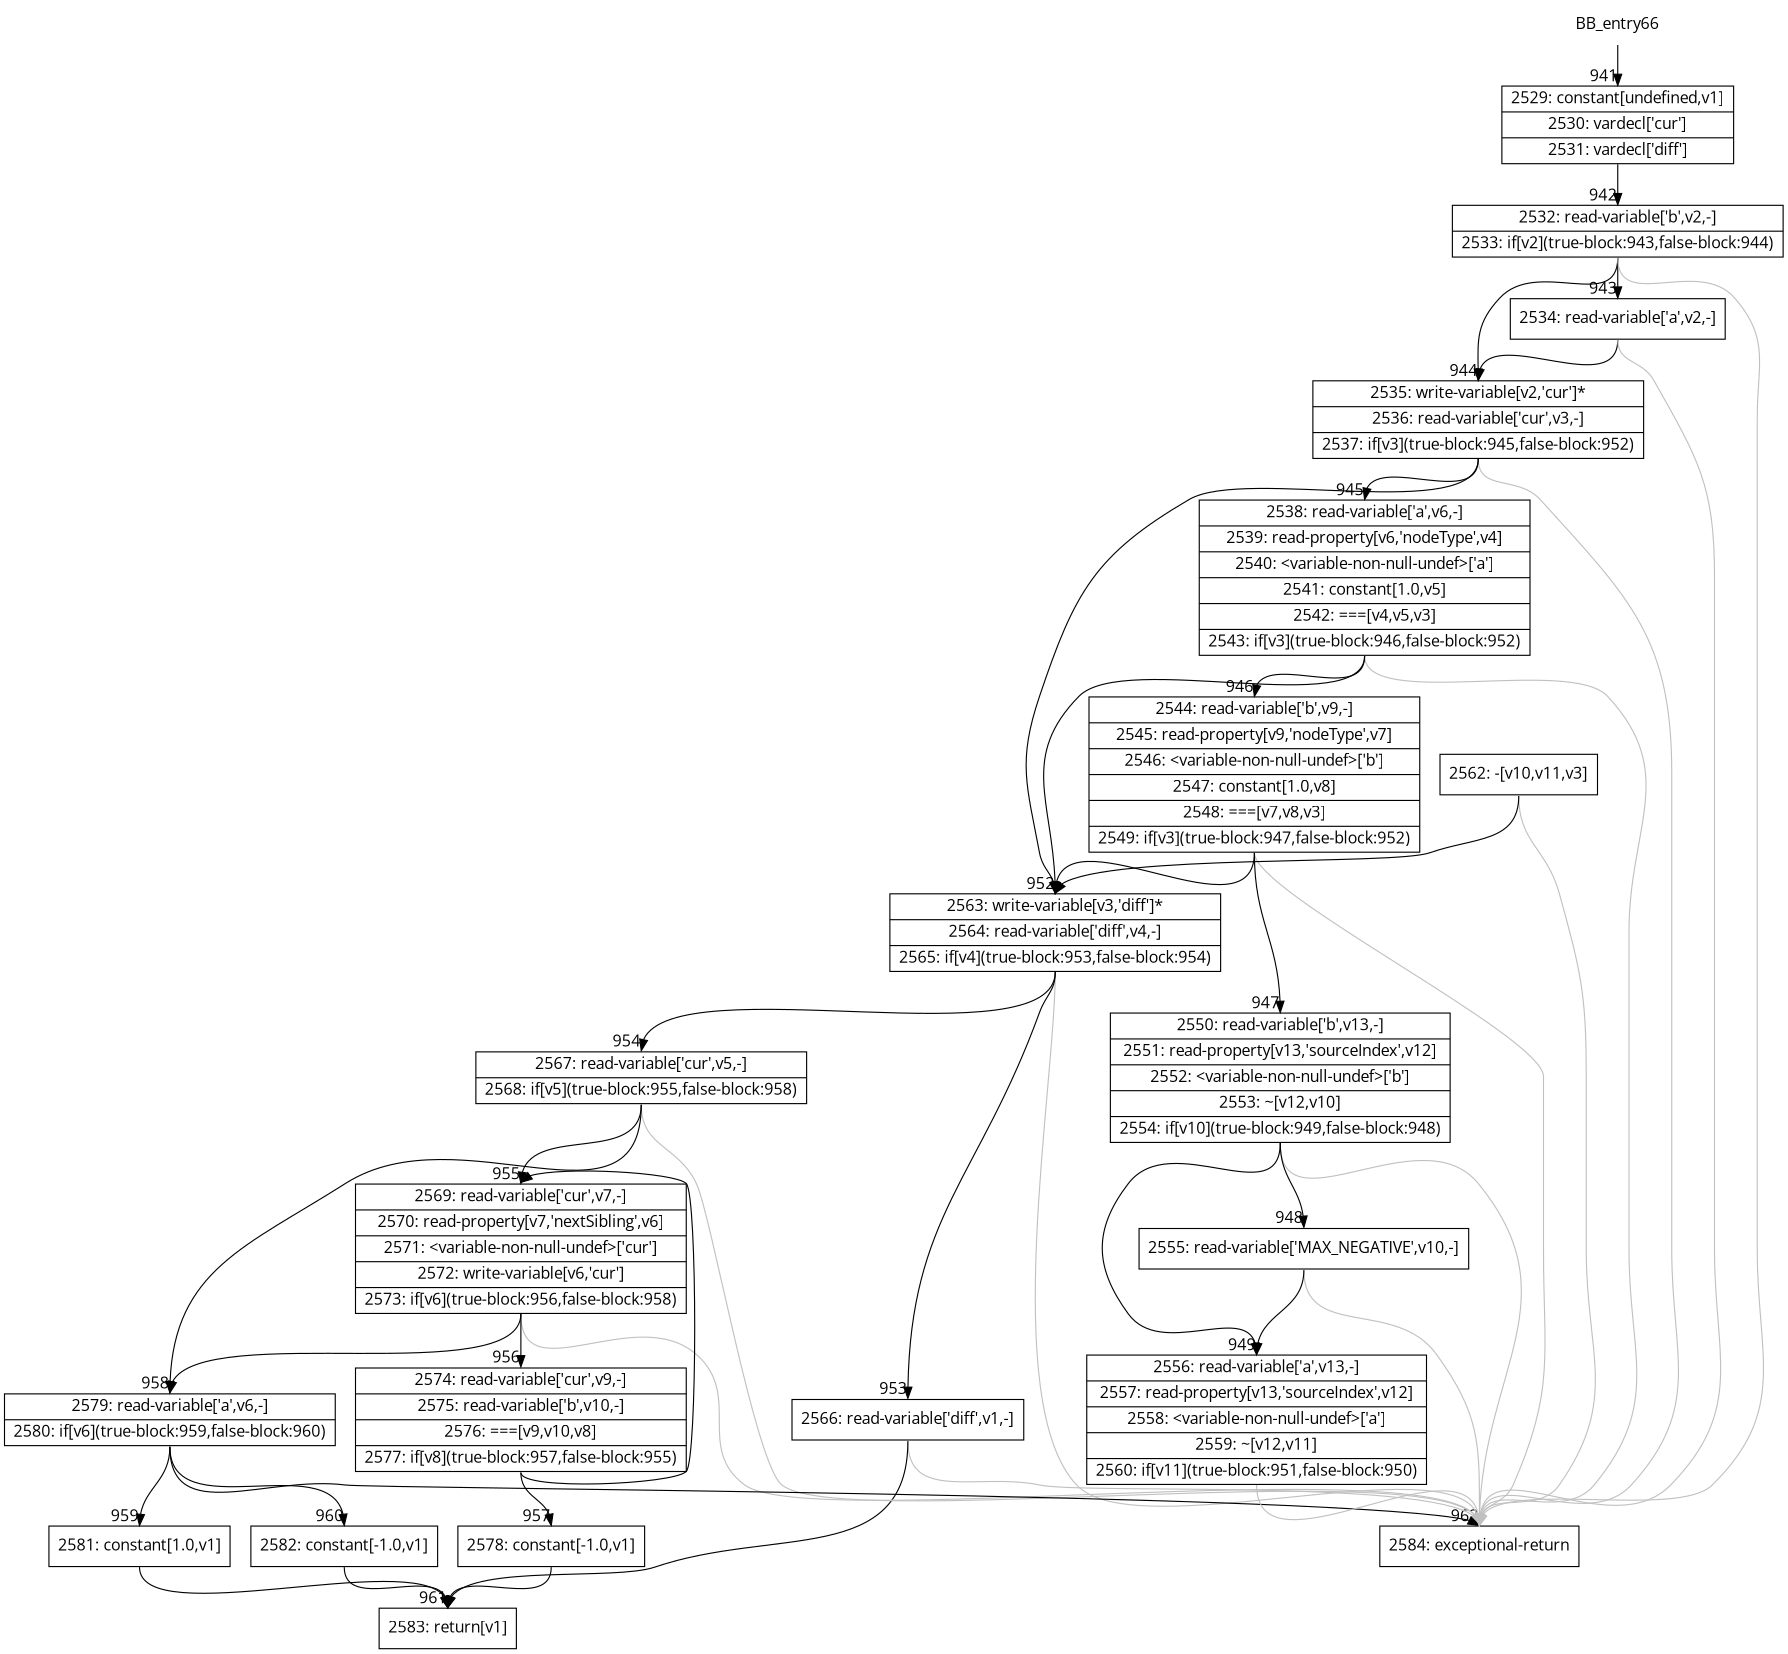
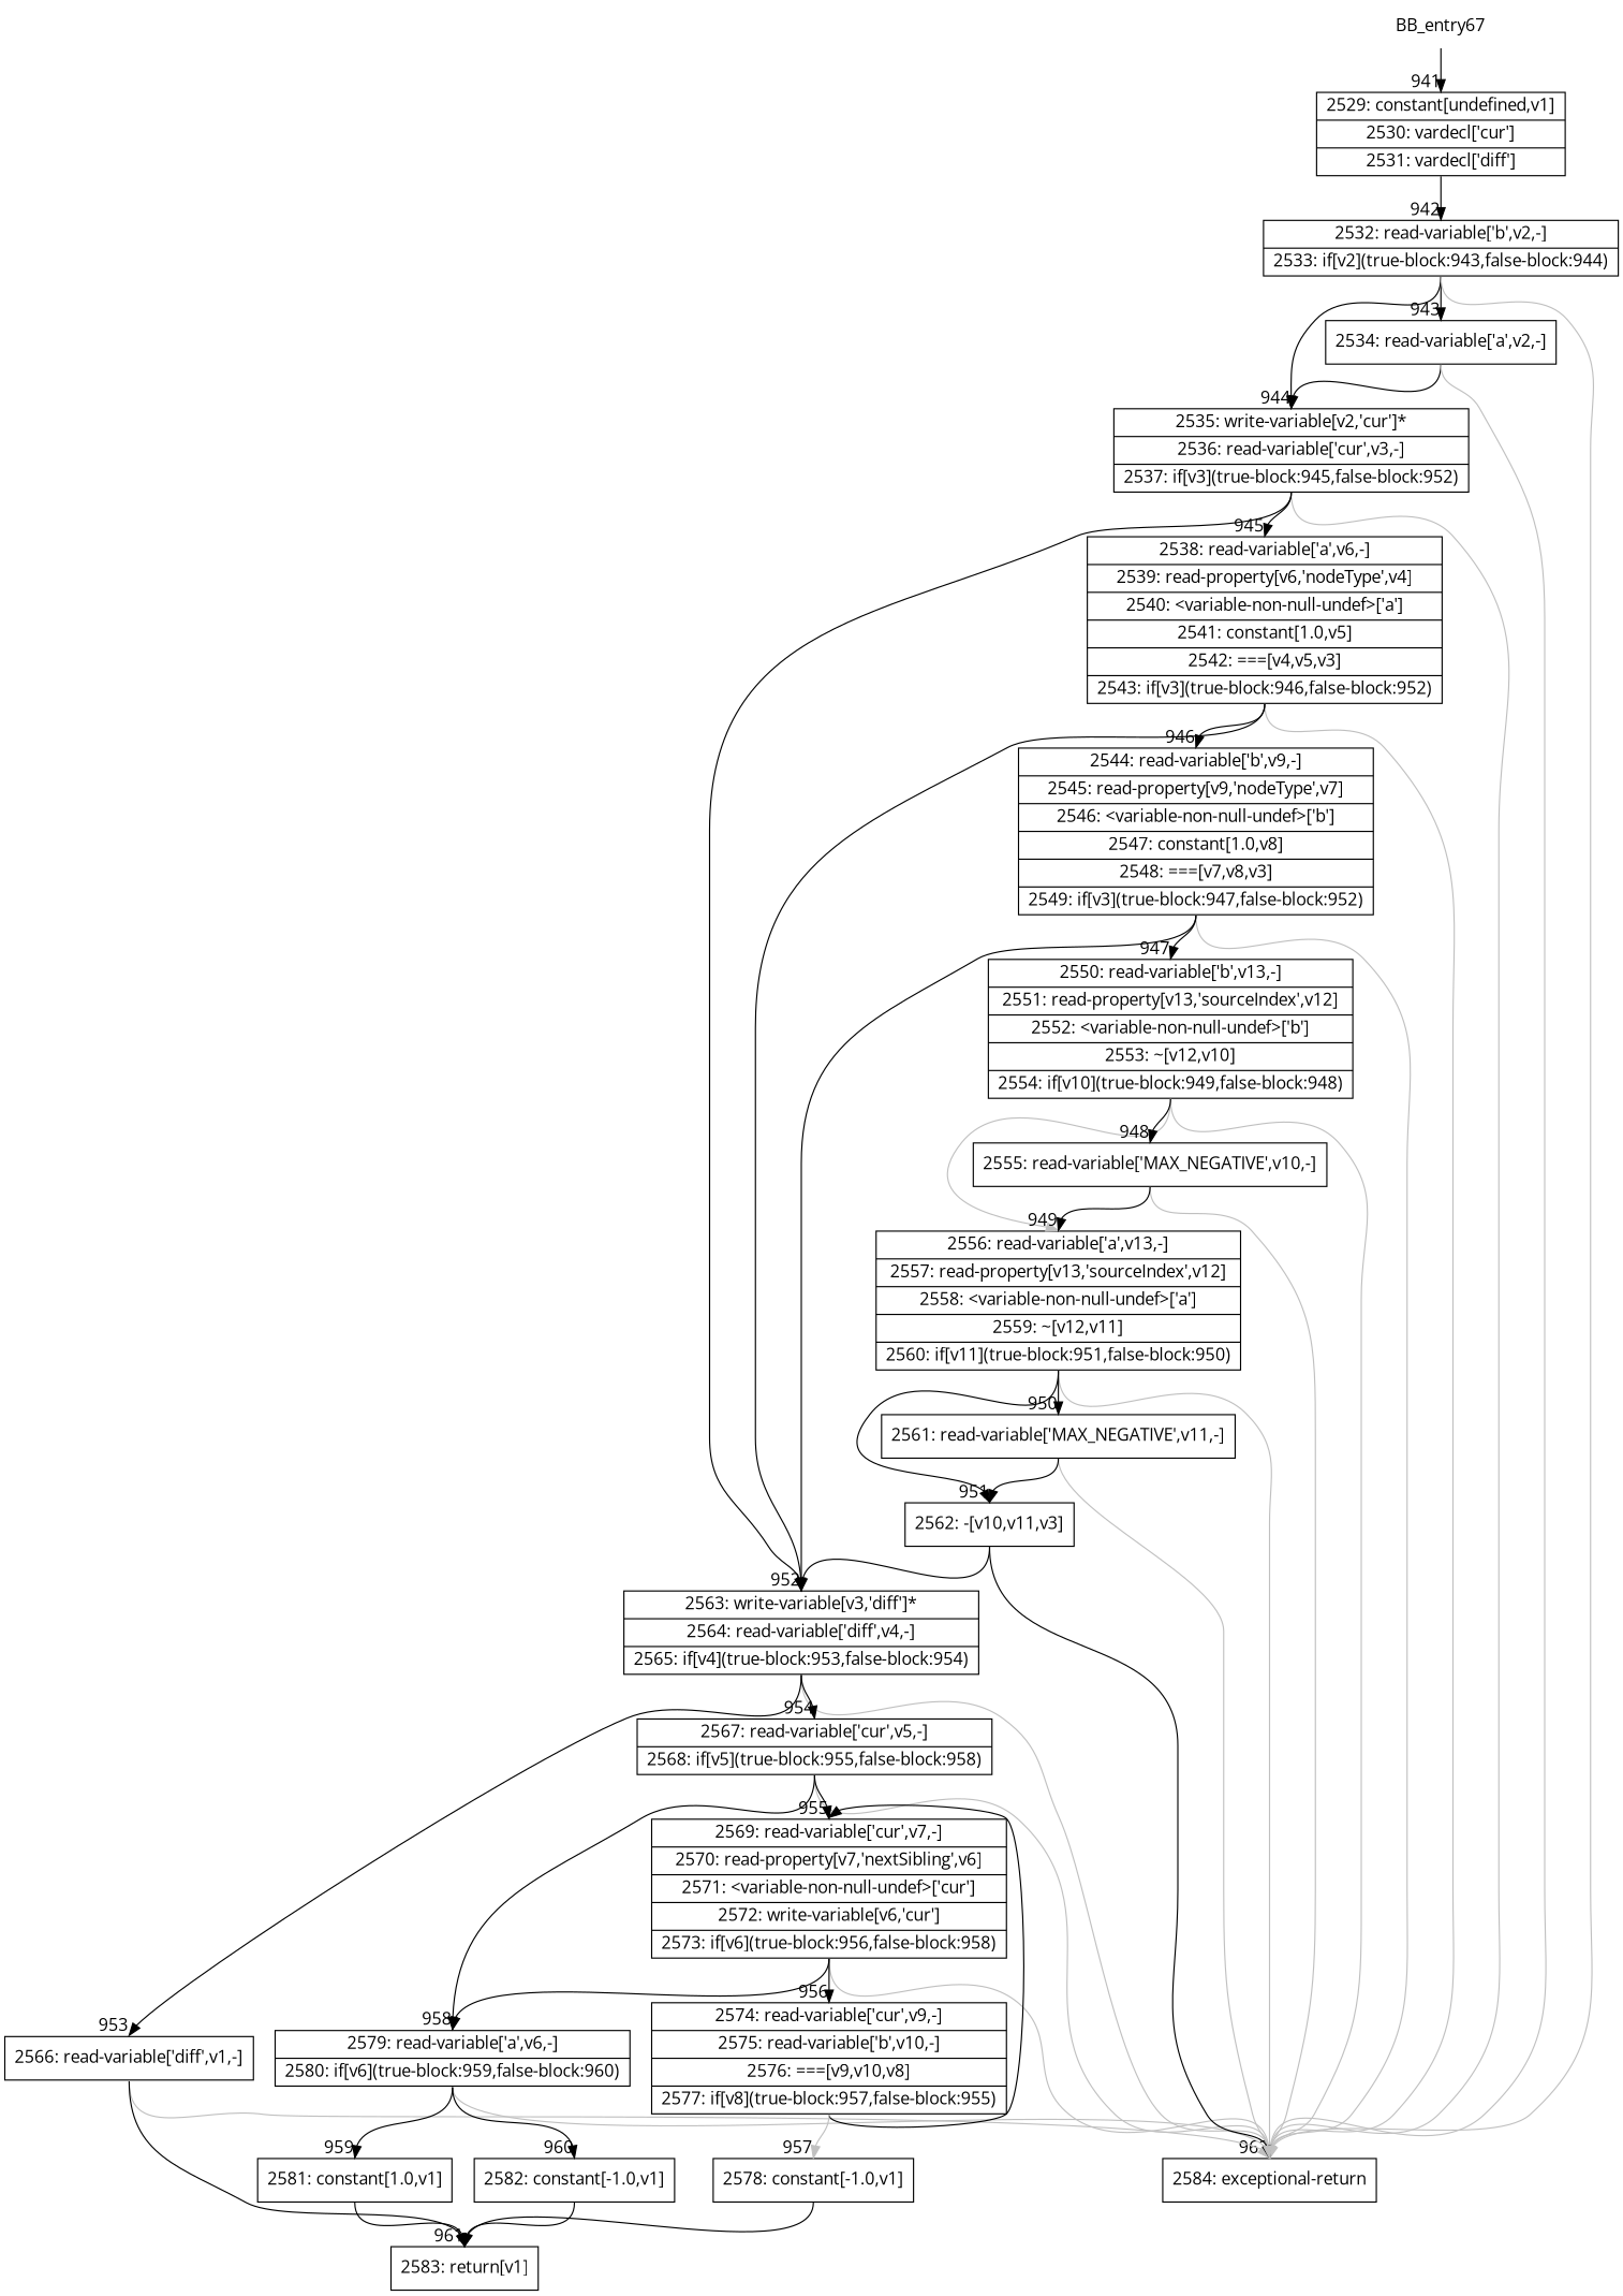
  digraph {
    fontname="Open Sans"
    rankdir=TD
    node [fontname="Open Sans" shape=record]
    edge [fontname="Open Sans" headport=n tailport=s]
-   BB_entry66 [shape=none]
+   BB_entry66 [shape=none label=BB_entry67]
    n2 [label="{2529: constant[undefined,v1]|2530: vardecl['cur']|2531: vardecl['diff']}"]
    n3 [label="{2532: read-variable['b',v2,-]|2533: if[v2](true-block:943,false-block:944)}"]
    n4 [label="{2535: write-variable[v2,'cur']*|2536: read-variable['cur',v3,-]|2537: if[v3](true-block:945,false-block:952)}"]
    n5 [label="{2534: read-variable['a',v2,-]}"]
    n6 [label="{2584: exceptional-return}"]
    n7 [label="{2563: write-variable[v3,'diff']*|2564: read-variable['diff',v4,-]|2565: if[v4](true-block:953,false-block:954)}"]
    n8 [label="{2538: read-variable['a',v6,-]|2539: read-property[v6,'nodeType',v4]|2540: \<variable-non-null-undef\>['a']|2541: constant[1.0,v5]|2542: ===[v4,v5,v3]|2543: if[v3](true-block:946,false-block:952)}"]
    n9 [label="{2566: read-variable['diff',v1,-]}"]
    n10 [label="{2567: read-variable['cur',v5,-]|2568: if[v5](true-block:955,false-block:958)}"]
    n11 [label="{2544: read-variable['b',v9,-]|2545: read-property[v9,'nodeType',v7]|2546: \<variable-non-null-undef\>['b']|2547: constant[1.0,v8]|2548: ===[v7,v8,v3]|2549: if[v3](true-block:947,false-block:952)}"]
    n12 [label="{2583: return[v1]}"]
    n13 [label="{2569: read-variable['cur',v7,-]|2570: read-property[v7,'nextSibling',v6]|2571: \<variable-non-null-undef\>['cur']|2572: write-variable[v6,'cur']|2573: if[v6](true-block:956,false-block:958)}"]
    n14 [label="{2579: read-variable['a',v6,-]|2580: if[v6](true-block:959,false-block:960)}"]
    n15 [label="{2550: read-variable['b',v13,-]|2551: read-property[v13,'sourceIndex',v12]|2552: \<variable-non-null-undef\>['b']|2553: ~[v12,v10]|2554: if[v10](true-block:949,false-block:948)}"]
    n16 [label="{2556: read-variable['a',v13,-]|2557: read-property[v13,'sourceIndex',v12]|2558: \<variable-non-null-undef\>['a']|2559: ~[v12,v11]|2560: if[v11](true-block:951,false-block:950)}"]
    n17 [label="{2555: read-variable['MAX_NEGATIVE',v10,-]}"]
    n18 [label="{2562: -[v10,v11,v3]}"]
+   n19 [label="{2561: read-variable['MAX_NEGATIVE',v11,-]}"]
    n20 [label="{2574: read-variable['cur',v9,-]|2575: read-variable['b',v10,-]|2576: ===[v9,v10,v8]|2577: if[v8](true-block:957,false-block:955)}"]
    n21 [label="{2581: constant[1.0,v1]}"]
    n22 [label="{2582: constant[-1.0,v1]}"]
    n23 [label="{2578: constant[-1.0,v1]}"]
    BB_entry66 -> n2 [headlabel="    941"]
    n2 -> n3 [headlabel="      942"]
    n3 -> n4 [headlabel="      944"]
    n3 -> n5 [headlabel="      943"]
    n3 -> n6 [color=gray headlabel="      962"]
    n4 -> n6 [color=gray]
    n4 -> n7 [headlabel="      952"]
    n4 -> n8 [headlabel="      945"]
    n5 -> n4
    n5 -> n6 [color=gray]
    n7 -> n6 [color=gray]
    n7 -> n9 [headlabel="      953"]
    n7 -> n10 [headlabel="      954"]
    n8 -> n6 [color=gray]
    n8 -> n7
    n8 -> n11 [headlabel="      946"]
    n9 -> n6 [color=gray]
    n9 -> n12 [headlabel="      961"]
    n10 -> n6 [color=gray]
    n10 -> n13 [headlabel="      955"]
    n10 -> n14 [headlabel="      958"]
    n11 -> n6 [color=gray]
    n11 -> n7
    n11 -> n15 [headlabel="      947"]
    n13 -> n6 [color=gray]
    n13 -> n14
    n13 -> n20 [headlabel="      956"]
-   n14 -> n6 [color=black]
+   n14 -> n6 [color=gray]
    n14 -> n21 [headlabel="      959"]
    n14 -> n22 [headlabel="      960"]
    n15 -> n6 [color=gray]
-   n15 -> n16 [headlabel="      949"]
+   n15 -> n16 [headlabel="      949" color=gray]
    n15 -> n17 [headlabel="      948"]
    n16 -> n6 [color=gray]
+   n16 -> n18 [headlabel="      951"]
+   n16 -> n19 [headlabel="      950"]
    n17 -> n6 [color=gray]
    n17 -> n16
-   n18 -> n6 [color=gray]
+   n18 -> n6 [color=black]
    n18 -> n7
+   n19 -> n6 [color=gray]
+   n19 -> n18
    n20 -> n13
-   n20 -> n23 [headlabel="      957"]
+   n20 -> n23 [headlabel="      957" color=gray]
    n21 -> n12
    n22 -> n12
    n23 -> n12
  }
